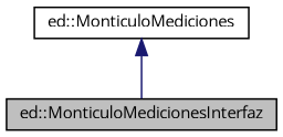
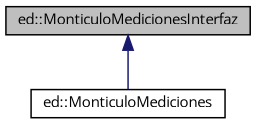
  digraph {
    fontname="Open Sans"
    node [color=black fontname="Open Sans" fontsize=10 shape=record style=filled]
    n1 [fillcolor=grey75 fontcolor=black height=0.2 label="ed::MonticuloMedicionesInterfaz" width=0.4]
    n2 [fillcolor=white height=0.2 label="ed::MonticuloMediciones" width=0.4]
-   n2 -> n1 [color=midnightblue dir=back fontname="Open Sans" fontsize=10 labelfontname=Helvetica labelfontsize=10 style=solid]
+   n1 -> n2 [color=midnightblue dir=back fontname="Open Sans" fontsize=10 labelfontname=Helvetica labelfontsize=10 style=solid]
  }
